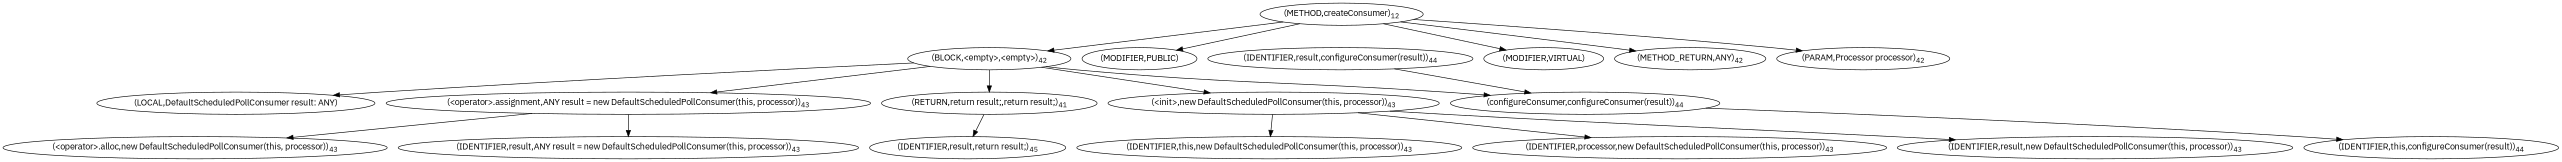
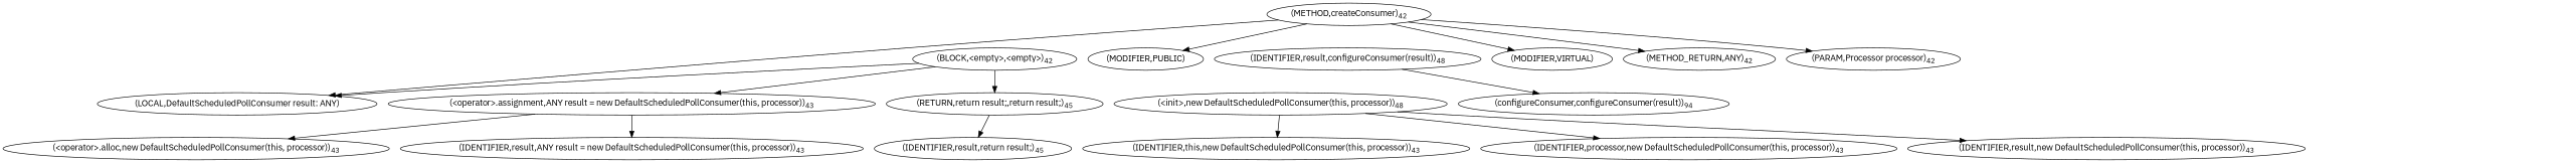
  digraph {
    fontname="IBM Plex Sans"
    node [fontname="IBM Plex Sans"]
    edge [fontname="IBM Plex Sans"]
-   n1 [label=<(METHOD,createConsumer)<SUB>12</SUB>>]
+   n1 [label=<(METHOD,createConsumer)<SUB>42</SUB>>]
    n2 [label=<(PARAM,Processor processor)<SUB>42</SUB>>]
    n3 [label=<(BLOCK,&lt;empty&gt;,&lt;empty&gt;)<SUB>42</SUB>>]
    n4 [label=<(MODIFIER,PUBLIC)>]
    n5 [label=<(MODIFIER,VIRTUAL)>]
    n6 [label=<(METHOD_RETURN,ANY)<SUB>42</SUB>>]
    n7 [label=<(LOCAL,DefaultScheduledPollConsumer result: ANY)>]
    n8 [label=<(&lt;operator&gt;.assignment,ANY result = new DefaultScheduledPollConsumer(this, processor))<SUB>43</SUB>>]
-   n9 [label=<(&lt;init&gt;,new DefaultScheduledPollConsumer(this, processor))<SUB>43</SUB>>]
-   n10 [label=<(configureConsumer,configureConsumer(result))<SUB>44</SUB>>]
-   n11 [label=<(RETURN,return result;,return result;)<SUB>41</SUB>>]
+   n9 [label=<(&lt;init&gt;,new DefaultScheduledPollConsumer(this, processor))<SUB>48</SUB>>]
+   n10 [label=<(configureConsumer,configureConsumer(result))<SUB>94</SUB>>]
+   n11 [label=<(RETURN,return result;,return result;)<SUB>45</SUB>>]
    n12 [label=<(IDENTIFIER,result,ANY result = new DefaultScheduledPollConsumer(this, processor))<SUB>43</SUB>>]
    n13 [label=<(&lt;operator&gt;.alloc,new DefaultScheduledPollConsumer(this, processor))<SUB>43</SUB>>]
    n14 [label=<(IDENTIFIER,result,new DefaultScheduledPollConsumer(this, processor))<SUB>43</SUB>>]
    n15 [label=<(IDENTIFIER,this,new DefaultScheduledPollConsumer(this, processor))<SUB>43</SUB>>]
    n16 [label=<(IDENTIFIER,processor,new DefaultScheduledPollConsumer(this, processor))<SUB>43</SUB>>]
-   n17 [label=<(IDENTIFIER,this,configureConsumer(result))<SUB>44</SUB>>]
    n18 [label=<(IDENTIFIER,result,return result;)<SUB>45</SUB>>]
-   n19 [label=<(IDENTIFIER,result,configureConsumer(result))<SUB>44</SUB>>]
+   n19 [label=<(IDENTIFIER,result,configureConsumer(result))<SUB>48</SUB>>]
    n1 -> n2
-   n1 -> n3
+   n1 -> n7
    n1 -> n4
    n1 -> n5
    n1 -> n6
    n3 -> n7
    n3 -> n8
-   n3 -> n9
-   n3 -> n10
    n3 -> n11
    n8 -> n12
    n8 -> n13
    n9 -> n14
    n9 -> n15
    n9 -> n16
-   n10 -> n17
    n11 -> n18
    n19 -> n10
  }
